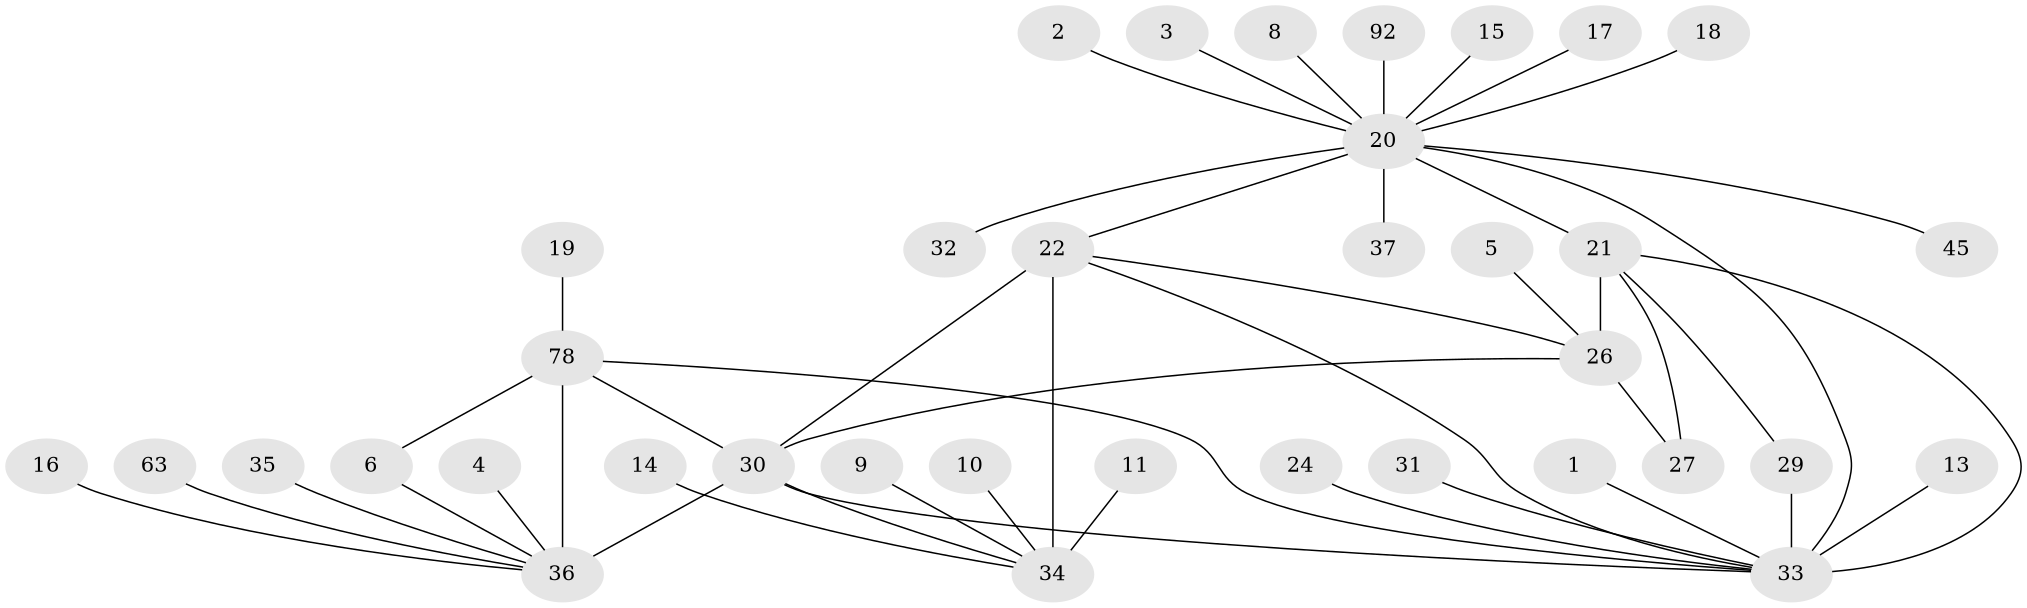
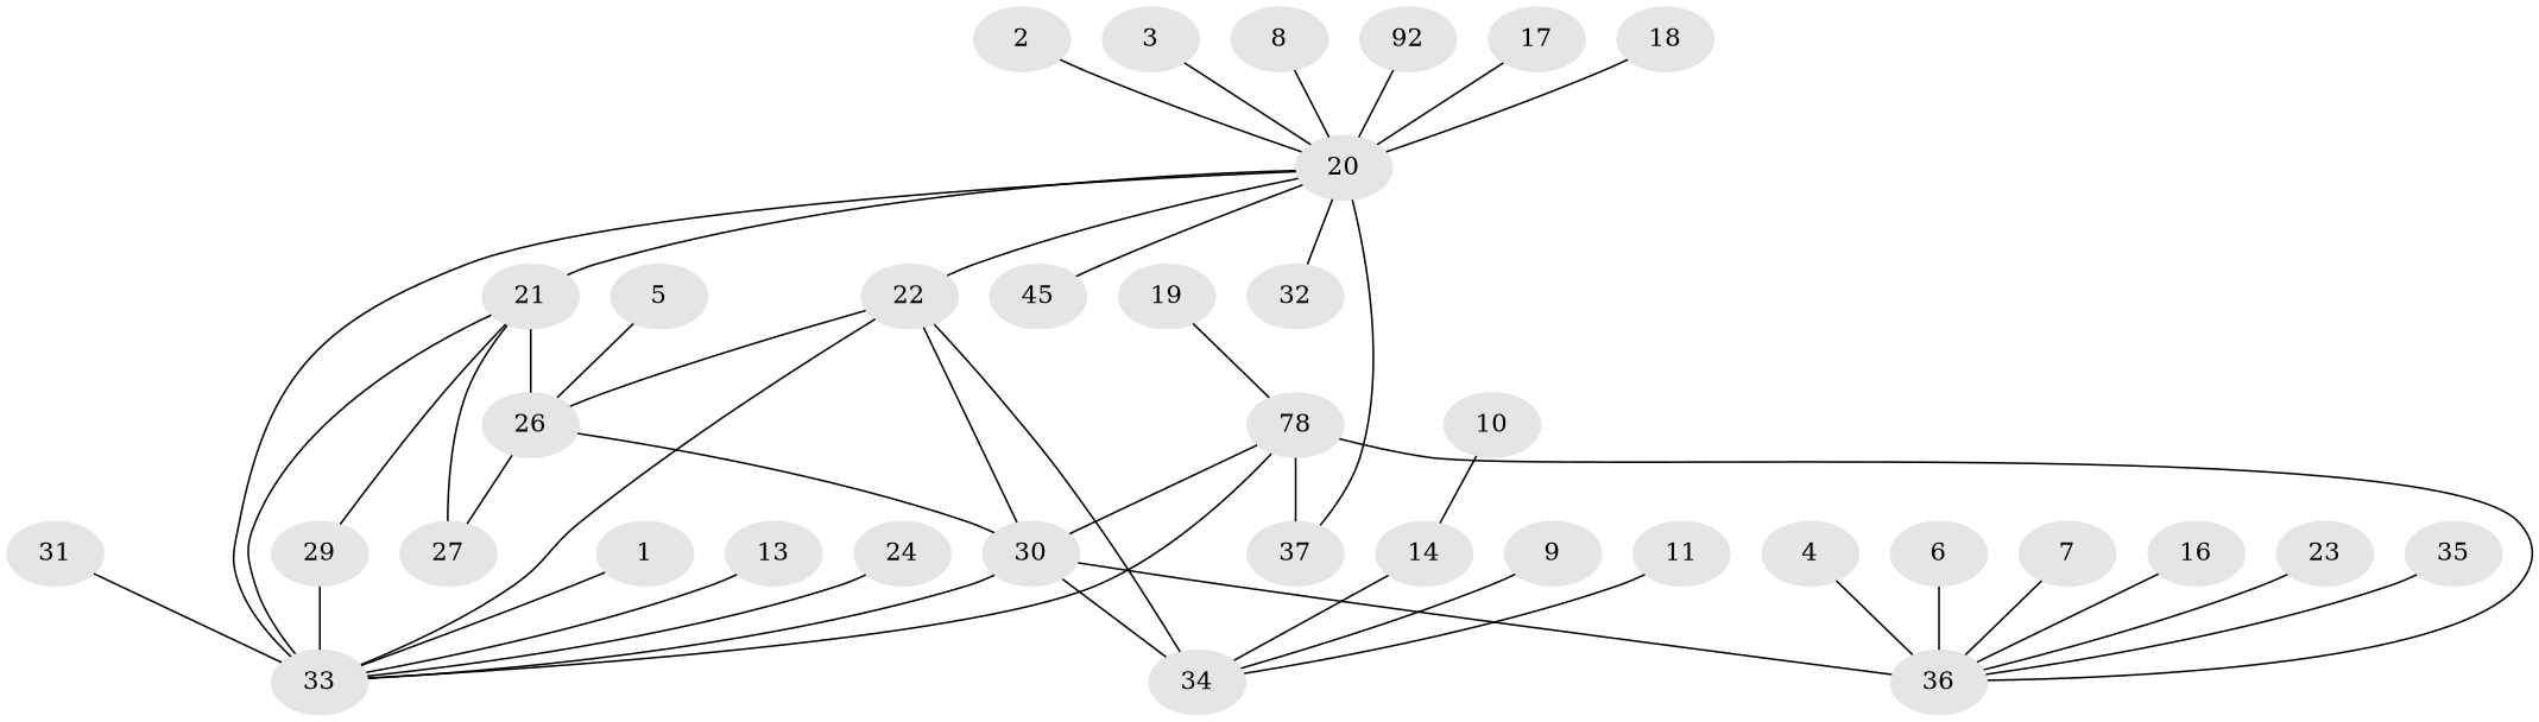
  graph {
    node [color=gray90 style=filled]
    edge [weight=1.0]
    1
    33
    2
    20
    21
    22
    n7 [label=45]
    32
    37
    3
    4
    36
    5
    26
    27
    30
    6
+   7
    8
    9
    34
    10
    11
    n24 [label=92]
    13
    14
-   15
    16
    17
    18
    n31 [label=78]
    19
    29
-   23 [label=63]
+   23
    24
    31
    35
    1 -- 33
    2 -- 20
    20 -- 33
    20 -- 21
    20 -- 22
    20 -- n7
    20 -- 32
    20 -- 37 [weight=5.0]
    21 -- 33
    21 -- 26 [weight=6.0]
    21 -- 27 [weight=2.0]
    21 -- 29
    22 -- 33
    22 -- 26 [weight=4.0]
    22 -- 30
    22 -- 34 [weight=8.0]
    3 -- 20
    4 -- 36
    5 -- 26
    26 -- 27 [weight=3.0]
    26 -- 30
    30 -- 33
    30 -- 36 [weight=6.0]
    30 -- 34
    6 -- 36
+   7 -- 36
    8 -- 20
    9 -- 34
-   10 -- 34
+   10 -- 14
    11 -- 34
    n24 -- 20
    13 -- 33
    14 -- 34
-   15 -- 20
    16 -- 36
    17 -- 20
    18 -- 20
    n31 -- 33
-   n31 -- 6
+   n31 -- 37
    n31 -- 36 [weight=3.0]
    n31 -- 30 [weight=2.0]
    19 -- n31
    29 -- 33 [weight=8.0]
    23 -- 36
    24 -- 33
    31 -- 33
    35 -- 36
  }
